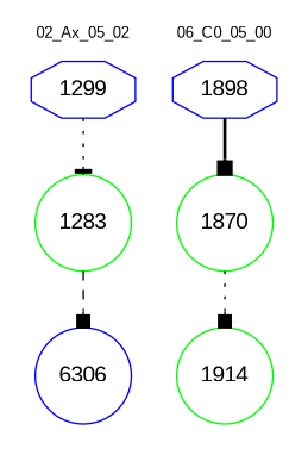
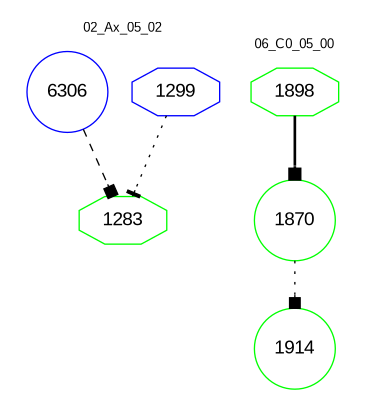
  digraph {
    fontname="Liberation Sans"
    node [color=blue fontname="Liberation Sans" shape=octagon]
    edge [arrowhead=box color=black fontname="Liberation Sans" style=dotted]
    n1 [label=1299]
-   n2 [color=green label=1283 shape=circle]
+   n2 [color=green label=1283]
    n3 [label=6306 shape=circle]
-   n4 [label=1898]
+   n4 [color=green label=1898]
    n5 [color=green label=1870 shape=circle]
    n6 [color=green label=1914 shape=circle]
    subgraph cluster_1 {
      color=white
      fontsize=10
      label="02_Ax_05_02"
      n1
      n2
      n3
    }
    subgraph cluster_2 {
      color=white
      fontsize=10
      label="06_C0_05_00"
      n4
      n5
      n6
    }
    n1 -> n2 [arrowhead=tee]
-   n2 -> n3 [style=dashed]
+   n3 -> n2 [style=dashed]
    n4 -> n5 [style=bold]
    n5 -> n6
  }
